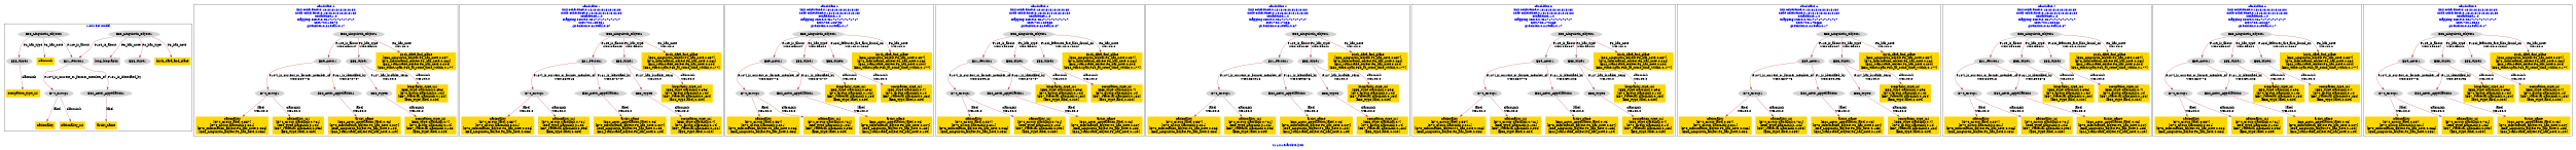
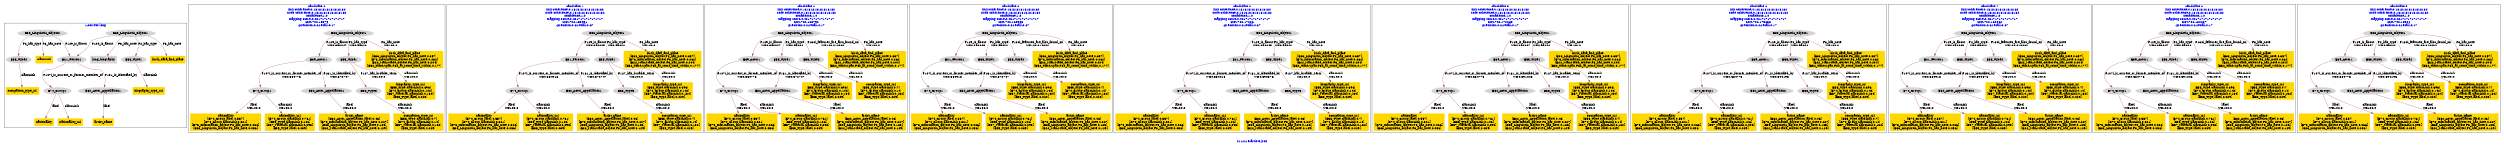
  digraph {
    fontcolor=blue
    label="s11-s-19-artists.json"
    remincross=true
    node [fillcolor=lightgray style=filled shape=plaintext]
    edge [color=brown fontcolor=black]
    n1 [color=white label=E21_Person1 shape=""]
    n2 [color=white label=E74_Group1 shape=""]
    n3 [color=white label=E82_Actor_Appellation1 shape=""]
    n4 [color=white label=E33_Linguistic_Object1 shape=""]
    n5 [color=white label=E55_Type1 shape=""]
    n6 [fillcolor=gold label=birth_data_and_place]
    n7 [label=long_biography]
    n8 [color=white label=E33_Linguistic_Object2 shape=""]
    n9 [color=white label=E55_Type2 shape=""]
    n10 [fillcolor=gold label=classLink]
+   n11 [fillcolor=gold label=biography_type_uri]
    n12 [fillcolor=gold label=occupation_type_uri]
    n13 [fillcolor=gold label=nationality_uri]
    n14 [fillcolor=gold label=nationality]
    n15 [fillcolor=gold label=artist_name]
    n16 [color=white label=E33_Linguistic_Object1 shape=""]
    n17 [color=white label=E39_Actor1 shape=""]
    n18 [color=white label=E55_Type1 shape=""]
    n19 [color=white label=E74_Group1 shape=""]
    n20 [color=white label=E82_Actor_Appellation1 shape=""]
    n21 [color=white label=E55_Type3 shape=""]
    n22 [fillcolor=gold label="artist_name\n[E82_Actor_Appellation,label,0.46]\n[E73_Information_Object,P3_has_note,0.227]\n[E33_Linguistic_Object,P3_has_note,0.185]\n[E22_Man-Made_Object,P3_has_note,0.129]"]
    n23 [fillcolor=gold label="birth_data_and_place\n[E33_Linguistic_Object,P3_has_note,0.357]\n[E73_Information_Object,P3_has_note,0.262]\n[E22_Man-Made_Object,P3_has_note,0.204]\n[E52_Time-Span,P82_at_some_time_within,0.177]"]
    n24 [fillcolor=gold label="biography_type_uri\n[E55_Type,classLink,0.696]\n[E74_Group,classLink,0.142]\n[E57_Material,classLink,0.134]\n[E55_Type,label,0.029]"]
    n25 [fillcolor=gold label="nationality\n[E74_Group,label,0.557]\n[E74_Group,classLink,0.321]\n[E73_Information_Object,P3_has_note,0.066]\n[E33_Linguistic_Object,P3_has_note,0.056]"]
    n26 [fillcolor=gold label="occupation_type_uri\n[E55_Type,classLink,0.7]\n[E74_Group,classLink,0.14]\n[E57_Material,classLink,0.132]\n[E55_Type,label,0.029]"]
    n27 [fillcolor=gold label="nationality_uri\n[E74_Group,classLink,0.761]\n[E55_Type,classLink,0.106]\n[E57_Material,classLink,0.093]\n[E55_Type,label,0.039]"]
    n28 [color=white label=E21_Person1 shape=""]
    n29 [color=white label=E74_Group1 shape=""]
    n30 [color=white label=E82_Actor_Appellation1 shape=""]
    n31 [color=white label=E33_Linguistic_Object1 shape=""]
    n32 [color=white label=E55_Type1 shape=""]
    n33 [color=white label=E55_Type3 shape=""]
    n34 [fillcolor=gold label="artist_name\n[E82_Actor_Appellation,label,0.46]\n[E73_Information_Object,P3_has_note,0.227]\n[E33_Linguistic_Object,P3_has_note,0.185]\n[E22_Man-Made_Object,P3_has_note,0.129]"]
    n35 [fillcolor=gold label="birth_data_and_place\n[E33_Linguistic_Object,P3_has_note,0.357]\n[E73_Information_Object,P3_has_note,0.262]\n[E22_Man-Made_Object,P3_has_note,0.204]\n[E52_Time-Span,P82_at_some_time_within,0.177]"]
    n36 [fillcolor=gold label="biography_type_uri\n[E55_Type,classLink,0.696]\n[E74_Group,classLink,0.142]\n[E57_Material,classLink,0.134]\n[E55_Type,label,0.029]"]
    n37 [fillcolor=gold label="nationality\n[E74_Group,label,0.557]\n[E74_Group,classLink,0.321]\n[E73_Information_Object,P3_has_note,0.066]\n[E33_Linguistic_Object,P3_has_note,0.056]"]
    n38 [fillcolor=gold label="occupation_type_uri\n[E55_Type,classLink,0.7]\n[E74_Group,classLink,0.14]\n[E57_Material,classLink,0.132]\n[E55_Type,label,0.029]"]
    n39 [fillcolor=gold label="nationality_uri\n[E74_Group,classLink,0.761]\n[E55_Type,classLink,0.106]\n[E57_Material,classLink,0.093]\n[E55_Type,label,0.039]"]
    n40 [color=white label=E33_Linguistic_Object1 shape=""]
    n41 [color=white label=E39_Actor1 shape=""]
    n42 [color=white label=E55_Type1 shape=""]
    n43 [color=white label=E74_Group1 shape=""]
    n44 [color=white label=E82_Actor_Appellation1 shape=""]
    n45 [color=white label=E55_Type2 shape=""]
    n46 [fillcolor=gold label="artist_name\n[E82_Actor_Appellation,label,0.46]\n[E73_Information_Object,P3_has_note,0.227]\n[E33_Linguistic_Object,P3_has_note,0.185]\n[E22_Man-Made_Object,P3_has_note,0.129]"]
    n47 [fillcolor=gold label="birth_data_and_place\n[E33_Linguistic_Object,P3_has_note,0.357]\n[E73_Information_Object,P3_has_note,0.262]\n[E22_Man-Made_Object,P3_has_note,0.204]\n[E52_Time-Span,P82_at_some_time_within,0.177]"]
    n48 [fillcolor=gold label="occupation_type_uri\n[E55_Type,classLink,0.7]\n[E74_Group,classLink,0.14]\n[E57_Material,classLink,0.132]\n[E55_Type,label,0.029]"]
    n49 [fillcolor=gold label="biography_type_uri\n[E55_Type,classLink,0.696]\n[E74_Group,classLink,0.142]\n[E57_Material,classLink,0.134]\n[E55_Type,label,0.029]"]
    n50 [fillcolor=gold label="nationality\n[E74_Group,label,0.557]\n[E74_Group,classLink,0.321]\n[E73_Information_Object,P3_has_note,0.066]\n[E33_Linguistic_Object,P3_has_note,0.056]"]
    n51 [fillcolor=gold label="nationality_uri\n[E74_Group,classLink,0.761]\n[E55_Type,classLink,0.106]\n[E57_Material,classLink,0.093]\n[E55_Type,label,0.039]"]
    n52 [color=white label=E21_Person1 shape=""]
    n53 [color=white label=E74_Group1 shape=""]
    n54 [color=white label=E82_Actor_Appellation1 shape=""]
    n55 [color=white label=E33_Linguistic_Object1 shape=""]
    n56 [color=white label=E55_Type1 shape=""]
    n57 [color=white label=E55_Type2 shape=""]
    n58 [fillcolor=gold label="artist_name\n[E82_Actor_Appellation,label,0.46]\n[E73_Information_Object,P3_has_note,0.227]\n[E33_Linguistic_Object,P3_has_note,0.185]\n[E22_Man-Made_Object,P3_has_note,0.129]"]
    n59 [fillcolor=gold label="birth_data_and_place\n[E33_Linguistic_Object,P3_has_note,0.357]\n[E73_Information_Object,P3_has_note,0.262]\n[E22_Man-Made_Object,P3_has_note,0.204]\n[E52_Time-Span,P82_at_some_time_within,0.177]"]
    n60 [fillcolor=gold label="occupation_type_uri\n[E55_Type,classLink,0.7]\n[E74_Group,classLink,0.14]\n[E57_Material,classLink,0.132]\n[E55_Type,label,0.029]"]
    n61 [fillcolor=gold label="biography_type_uri\n[E55_Type,classLink,0.696]\n[E74_Group,classLink,0.142]\n[E57_Material,classLink,0.134]\n[E55_Type,label,0.029]"]
    n62 [fillcolor=gold label="nationality\n[E74_Group,label,0.557]\n[E74_Group,classLink,0.321]\n[E73_Information_Object,P3_has_note,0.066]\n[E33_Linguistic_Object,P3_has_note,0.056]"]
    n63 [fillcolor=gold label="nationality_uri\n[E74_Group,classLink,0.761]\n[E55_Type,classLink,0.106]\n[E57_Material,classLink,0.093]\n[E55_Type,label,0.039]"]
    n64 [color=white label=E21_Person1 shape=""]
    n65 [color=white label=E74_Group1 shape=""]
    n66 [color=white label=E82_Actor_Appellation2 shape=""]
    n67 [color=white label=E33_Linguistic_Object1 shape=""]
    n68 [color=white label=E55_Type1 shape=""]
    n69 [color=white label=E55_Type3 shape=""]
    n70 [fillcolor=gold label="birth_data_and_place\n[E33_Linguistic_Object,P3_has_note,0.357]\n[E73_Information_Object,P3_has_note,0.262]\n[E22_Man-Made_Object,P3_has_note,0.204]\n[E52_Time-Span,P82_at_some_time_within,0.177]"]
    n71 [fillcolor=gold label="biography_type_uri\n[E55_Type,classLink,0.696]\n[E74_Group,classLink,0.142]\n[E57_Material,classLink,0.134]\n[E55_Type,label,0.029]"]
    n72 [fillcolor=gold label="artist_name\n[E82_Actor_Appellation,label,0.46]\n[E73_Information_Object,P3_has_note,0.227]\n[E33_Linguistic_Object,P3_has_note,0.185]\n[E22_Man-Made_Object,P3_has_note,0.129]"]
    n73 [fillcolor=gold label="nationality\n[E74_Group,label,0.557]\n[E74_Group,classLink,0.321]\n[E73_Information_Object,P3_has_note,0.066]\n[E33_Linguistic_Object,P3_has_note,0.056]"]
    n74 [fillcolor=gold label="occupation_type_uri\n[E55_Type,classLink,0.7]\n[E74_Group,classLink,0.14]\n[E57_Material,classLink,0.132]\n[E55_Type,label,0.029]"]
    n75 [fillcolor=gold label="nationality_uri\n[E74_Group,classLink,0.761]\n[E55_Type,classLink,0.106]\n[E57_Material,classLink,0.093]\n[E55_Type,label,0.039]"]
    n76 [color=white label=E33_Linguistic_Object1 shape=""]
    n77 [color=white label=E39_Actor1 shape=""]
    n78 [color=white label=E55_Type1 shape=""]
    n79 [color=white label=E74_Group1 shape=""]
    n80 [color=white label=E82_Actor_Appellation2 shape=""]
    n81 [color=white label=E55_Type3 shape=""]
    n82 [fillcolor=gold label="birth_data_and_place\n[E33_Linguistic_Object,P3_has_note,0.357]\n[E73_Information_Object,P3_has_note,0.262]\n[E22_Man-Made_Object,P3_has_note,0.204]\n[E52_Time-Span,P82_at_some_time_within,0.177]"]
    n83 [fillcolor=gold label="biography_type_uri\n[E55_Type,classLink,0.696]\n[E74_Group,classLink,0.142]\n[E57_Material,classLink,0.134]\n[E55_Type,label,0.029]"]
    n84 [fillcolor=gold label="artist_name\n[E82_Actor_Appellation,label,0.46]\n[E73_Information_Object,P3_has_note,0.227]\n[E33_Linguistic_Object,P3_has_note,0.185]\n[E22_Man-Made_Object,P3_has_note,0.129]"]
    n85 [fillcolor=gold label="nationality\n[E74_Group,label,0.557]\n[E74_Group,classLink,0.321]\n[E73_Information_Object,P3_has_note,0.066]\n[E33_Linguistic_Object,P3_has_note,0.056]"]
    n86 [fillcolor=gold label="occupation_type_uri\n[E55_Type,classLink,0.7]\n[E74_Group,classLink,0.14]\n[E57_Material,classLink,0.132]\n[E55_Type,label,0.029]"]
    n87 [fillcolor=gold label="nationality_uri\n[E74_Group,classLink,0.761]\n[E55_Type,classLink,0.106]\n[E57_Material,classLink,0.093]\n[E55_Type,label,0.039]"]
    n88 [color=white label=E33_Linguistic_Object1 shape=""]
    n89 [color=white label=E39_Actor1 shape=""]
    n90 [color=white label=E55_Type1 shape=""]
    n91 [color=white label=E74_Group1 shape=""]
    n92 [color=white label=E82_Actor_Appellation2 shape=""]
    n93 [color=white label=E55_Type3 shape=""]
    n94 [fillcolor=gold label="birth_data_and_place\n[E33_Linguistic_Object,P3_has_note,0.357]\n[E73_Information_Object,P3_has_note,0.262]\n[E22_Man-Made_Object,P3_has_note,0.204]\n[E52_Time-Span,P82_at_some_time_within,0.177]"]
    n95 [fillcolor=gold label="biography_type_uri\n[E55_Type,classLink,0.696]\n[E74_Group,classLink,0.142]\n[E57_Material,classLink,0.134]\n[E55_Type,label,0.029]"]
    n96 [fillcolor=gold label="artist_name\n[E82_Actor_Appellation,label,0.46]\n[E73_Information_Object,P3_has_note,0.227]\n[E33_Linguistic_Object,P3_has_note,0.185]\n[E22_Man-Made_Object,P3_has_note,0.129]"]
    n97 [fillcolor=gold label="nationality\n[E74_Group,label,0.557]\n[E74_Group,classLink,0.321]\n[E73_Information_Object,P3_has_note,0.066]\n[E33_Linguistic_Object,P3_has_note,0.056]"]
    n98 [fillcolor=gold label="occupation_type_uri\n[E55_Type,classLink,0.7]\n[E74_Group,classLink,0.14]\n[E57_Material,classLink,0.132]\n[E55_Type,label,0.029]"]
    n99 [fillcolor=gold label="nationality_uri\n[E74_Group,classLink,0.761]\n[E55_Type,classLink,0.106]\n[E57_Material,classLink,0.093]\n[E55_Type,label,0.039]"]
    n100 [color=white label=E21_Person1 shape=""]
    n101 [color=white label=E74_Group1 shape=""]
    n102 [color=white label=E82_Actor_Appellation2 shape=""]
    n103 [color=white label=E33_Linguistic_Object1 shape=""]
    n104 [color=white label=E55_Type1 shape=""]
    n105 [color=white label=E55_Type2 shape=""]
    n106 [fillcolor=gold label="birth_data_and_place\n[E33_Linguistic_Object,P3_has_note,0.357]\n[E73_Information_Object,P3_has_note,0.262]\n[E22_Man-Made_Object,P3_has_note,0.204]\n[E52_Time-Span,P82_at_some_time_within,0.177]"]
    n107 [fillcolor=gold label="occupation_type_uri\n[E55_Type,classLink,0.7]\n[E74_Group,classLink,0.14]\n[E57_Material,classLink,0.132]\n[E55_Type,label,0.029]"]
    n108 [fillcolor=gold label="biography_type_uri\n[E55_Type,classLink,0.696]\n[E74_Group,classLink,0.142]\n[E57_Material,classLink,0.134]\n[E55_Type,label,0.029]"]
    n109 [fillcolor=gold label="artist_name\n[E82_Actor_Appellation,label,0.46]\n[E73_Information_Object,P3_has_note,0.227]\n[E33_Linguistic_Object,P3_has_note,0.185]\n[E22_Man-Made_Object,P3_has_note,0.129]"]
    n110 [fillcolor=gold label="nationality\n[E74_Group,label,0.557]\n[E74_Group,classLink,0.321]\n[E73_Information_Object,P3_has_note,0.066]\n[E33_Linguistic_Object,P3_has_note,0.056]"]
    n111 [fillcolor=gold label="nationality_uri\n[E74_Group,classLink,0.761]\n[E55_Type,classLink,0.106]\n[E57_Material,classLink,0.093]\n[E55_Type,label,0.039]"]
    n112 [color=white label=E33_Linguistic_Object1 shape=""]
    n113 [color=white label=E39_Actor1 shape=""]
    n114 [color=white label=E55_Type1 shape=""]
    n115 [color=white label=E74_Group1 shape=""]
    n116 [color=white label=E82_Actor_Appellation2 shape=""]
    n117 [color=white label=E55_Type2 shape=""]
    n118 [fillcolor=gold label="birth_data_and_place\n[E33_Linguistic_Object,P3_has_note,0.357]\n[E73_Information_Object,P3_has_note,0.262]\n[E22_Man-Made_Object,P3_has_note,0.204]\n[E52_Time-Span,P82_at_some_time_within,0.177]"]
    n119 [fillcolor=gold label="occupation_type_uri\n[E55_Type,classLink,0.7]\n[E74_Group,classLink,0.14]\n[E57_Material,classLink,0.132]\n[E55_Type,label,0.029]"]
    n120 [fillcolor=gold label="biography_type_uri\n[E55_Type,classLink,0.696]\n[E74_Group,classLink,0.142]\n[E57_Material,classLink,0.134]\n[E55_Type,label,0.029]"]
    n121 [fillcolor=gold label="artist_name\n[E82_Actor_Appellation,label,0.46]\n[E73_Information_Object,P3_has_note,0.227]\n[E33_Linguistic_Object,P3_has_note,0.185]\n[E22_Man-Made_Object,P3_has_note,0.129]"]
    n122 [fillcolor=gold label="nationality\n[E74_Group,label,0.557]\n[E74_Group,classLink,0.321]\n[E73_Information_Object,P3_has_note,0.066]\n[E33_Linguistic_Object,P3_has_note,0.056]"]
    n123 [fillcolor=gold label="nationality_uri\n[E74_Group,classLink,0.761]\n[E55_Type,classLink,0.106]\n[E57_Material,classLink,0.093]\n[E55_Type,label,0.039]"]
    n124 [color=white label=E33_Linguistic_Object1 shape=""]
    n125 [color=white label=E39_Actor1 shape=""]
    n126 [color=white label=E55_Type1 shape=""]
    n127 [color=white label=E74_Group1 shape=""]
    n128 [color=white label=E82_Actor_Appellation2 shape=""]
    n129 [color=white label=E55_Type2 shape=""]
    n130 [fillcolor=gold label="birth_data_and_place\n[E33_Linguistic_Object,P3_has_note,0.357]\n[E73_Information_Object,P3_has_note,0.262]\n[E22_Man-Made_Object,P3_has_note,0.204]\n[E52_Time-Span,P82_at_some_time_within,0.177]"]
    n131 [fillcolor=gold label="occupation_type_uri\n[E55_Type,classLink,0.7]\n[E74_Group,classLink,0.14]\n[E57_Material,classLink,0.132]\n[E55_Type,label,0.029]"]
    n132 [fillcolor=gold label="biography_type_uri\n[E55_Type,classLink,0.696]\n[E74_Group,classLink,0.142]\n[E57_Material,classLink,0.134]\n[E55_Type,label,0.029]"]
    n133 [fillcolor=gold label="artist_name\n[E82_Actor_Appellation,label,0.46]\n[E73_Information_Object,P3_has_note,0.227]\n[E33_Linguistic_Object,P3_has_note,0.185]\n[E22_Man-Made_Object,P3_has_note,0.129]"]
    n134 [fillcolor=gold label="nationality\n[E74_Group,label,0.557]\n[E74_Group,classLink,0.321]\n[E73_Information_Object,P3_has_note,0.066]\n[E33_Linguistic_Object,P3_has_note,0.056]"]
    n135 [fillcolor=gold label="nationality_uri\n[E74_Group,classLink,0.761]\n[E55_Type,classLink,0.106]\n[E57_Material,classLink,0.093]\n[E55_Type,label,0.039]"]
    subgraph cluster_1 {
-     label="1-correct model"
+     label="1-correct long"
      n1
      n2
      n3
      n4
      n5
      n6
      n7
      n8
      n9
      n10
+     n11
      n12
      n13
      n14
      n15
    }
    subgraph cluster_2 {
      label="candidate 0\nlink coherence:0.18181818181818182\nnode coherence:0.18181818181818182\nconfidence:1.0\nmapping score:0.4217171717171717\ncost:702.15379\n-precision:0.2-recall:0.17"
      n16
      n17
      n18
      n19
      n20
      n21
      n22
      n23
      n24
      n25
      n26
      n27
    }
    subgraph cluster_3 {
      label="candidate 1\nlink coherence:0.18181818181818182\nnode coherence:0.18181818181818182\nconfidence:1.0\nmapping score:0.4217171717171717\ncost:702.153931\n-precision:0.8-recall:0.67"
      n28
      n29
      n30
      n31
      n32
      n33
      n34
      n35
      n36
      n37
      n38
      n39
    }
    subgraph cluster_4 {
      label="candidate 2\nlink coherence:0.18181818181818182\nnode coherence:0.18181818181818182\nconfidence:1.0\nmapping score:0.4217171717171717\ncost:702.163792\n-precision:0.2-recall:0.17"
      n40
      n41
      n42
      n43
      n44
      n45
      n46
      n47
      n48
      n49
      n50
      n51
    }
    subgraph cluster_5 {
      label="candidate 3\nlink coherence:0.18181818181818182\nnode coherence:0.18181818181818182\nconfidence:1.0\nmapping score:0.4217171717171717\ncost:702.163933\n-precision:0.8-recall:0.67"
      n52
      n53
      n54
      n55
      n56
      n57
      n58
      n59
      n60
      n61
      n62
      n63
    }
    subgraph cluster_6 {
      label="candidate 4\nlink coherence:0.18181818181818182\nnode coherence:0.18181818181818182\nconfidence:1.0\nmapping score:0.4217171717171717\ncost:702.17206\n-precision:0.8-recall:0.67"
      n64
      n65
      n66
      n67
      n68
      n69
      n70
      n71
      n72
      n73
      n74
      n75
    }
    subgraph cluster_7 {
      label="candidate 5\nlink coherence:0.18181818181818182\nnode coherence:0.18181818181818182\nconfidence:1.0\nmapping score:0.4217171717171717\ncost:702.172285\n-precision:0.2-recall:0.17"
      n76
      n77
      n78
      n79
      n80
      n81
      n82
      n83
      n84
      n85
      n86
      n87
    }
    subgraph cluster_8 {
      label="candidate 6\nlink coherence:0.18181818181818182\nnode coherence:0.18181818181818182\nconfidence:1.0\nmapping score:0.4217171717171717\ncost:702.175238\n-precision:0.2-recall:0.17"
      n88
      n89
      n90
      n91
      n92
      n93
      n94
      n95
      n96
      n97
      n98
      n99
    }
    subgraph cluster_9 {
      label="candidate 7\nlink coherence:0.18181818181818182\nnode coherence:0.18181818181818182\nconfidence:1.0\nmapping score:0.4217171717171717\ncost:702.182062\n-precision:0.8-recall:0.67"
      n100
      n101
      n102
      n103
      n104
      n105
      n106
      n107
      n108
      n109
      n110
      n111
    }
    subgraph cluster_10 {
      label="candidate 8\nlink coherence:0.18181818181818182\nnode coherence:0.18181818181818182\nconfidence:1.0\nmapping score:0.4217171717171717\ncost:702.182287\n-precision:0.2-recall:0.17"
      n112
      n113
      n114
      n115
      n116
      n117
      n118
      n119
      n120
      n121
      n122
      n123
    }
    subgraph cluster_11 {
      label="candidate 9\nlink coherence:0.18181818181818182\nnode coherence:0.18181818181818182\nconfidence:1.0\nmapping score:0.4217171717171717\ncost:702.18524\n-precision:0.2-recall:0.17"
      n124
      n125
      n126
      n127
      n128
      n129
      n130
      n131
      n132
      n133
      n134
      n135
    }
    n1 -> n2 [label=P107i_is_current_or_former_member_of]
    n1 -> n3 [label=P131_is_identified_by]
    n2 -> n13 [label=classLink]
    n2 -> n14 [label=label]
    n3 -> n15 [label=label]
    n4 -> n1 [label=P129_is_about]
    n4 -> n5 [label=P2_has_type]
    n4 -> n6 [label=P3_has_note]
    n4 -> n7 [label=P3_has_note]
+   n5 -> n11 [label=classLink]
    n8 -> n1 [label=P129_is_about]
    n8 -> n9 [label=P2_has_type]
    n8 -> n10 [label=P3_has_note]
    n9 -> n12 [label=classLink]
    n16 -> n17 [label="P129_is_about\nw=0.398047"]
    n16 -> n18 [label="P2_has_type\nw=0.99822"]
    n16 -> n23 [label="P3_has_note\nw=100.0"]
    n17 -> n19 [label="P107i_is_current_or_former_member_of\nw=0.384775"]
    n17 -> n20 [label="P131_is_identified_by\nw=0.372747"]
    n18 -> n21 [label="P127_has_broader_term\nw=100.0"]
    n18 -> n24 [label="classLink\nw=100.0"]
    n19 -> n25 [label="label\nw=100.0"]
    n19 -> n27 [label="classLink\nw=100.0"]
    n20 -> n22 [label="label\nw=100.0"]
    n21 -> n26 [label="classLink\nw=100.0"]
    n28 -> n29 [label="P107i_is_current_or_former_member_of\nw=0.384918"]
    n28 -> n30 [label="P131_is_identified_by\nw=0.372747"]
    n29 -> n37 [label="label\nw=100.0"]
    n29 -> n39 [label="classLink\nw=100.0"]
    n30 -> n34 [label="label\nw=100.0"]
    n31 -> n28 [label="P129_is_about\nw=0.398045"]
    n31 -> n32 [label="P2_has_type\nw=0.99822"]
    n31 -> n35 [label="P3_has_note\nw=100.0"]
    n32 -> n33 [label="P127_has_broader_term\nw=100.0"]
    n32 -> n36 [label="classLink\nw=100.0"]
    n33 -> n38 [label="classLink\nw=100.0"]
    n40 -> n41 [label="P129_is_about\nw=0.398047"]
    n40 -> n42 [label="P2_has_type\nw=0.99822"]
    n40 -> n45 [label="P130i_features_are_also_found_on\nw=100.010002"]
    n40 -> n47 [label="P3_has_note\nw=100.0"]
    n41 -> n43 [label="P107i_is_current_or_former_member_of\nw=0.384775"]
    n41 -> n44 [label="P131_is_identified_by\nw=0.372747"]
    n42 -> n49 [label="classLink\nw=100.0"]
    n43 -> n50 [label="label\nw=100.0"]
    n43 -> n51 [label="classLink\nw=100.0"]
    n44 -> n46 [label="label\nw=100.0"]
    n45 -> n48 [label="classLink\nw=100.0"]
    n52 -> n53 [label="P107i_is_current_or_former_member_of\nw=0.384918"]
    n52 -> n54 [label="P131_is_identified_by\nw=0.372747"]
    n53 -> n62 [label="label\nw=100.0"]
    n53 -> n63 [label="classLink\nw=100.0"]
    n54 -> n58 [label="label\nw=100.0"]
    n55 -> n52 [label="P129_is_about\nw=0.398045"]
    n55 -> n56 [label="P2_has_type\nw=0.99822"]
    n55 -> n57 [label="P130i_features_are_also_found_on\nw=100.010002"]
    n55 -> n59 [label="P3_has_note\nw=100.0"]
    n56 -> n61 [label="classLink\nw=100.0"]
    n57 -> n60 [label="classLink\nw=100.0"]
    n64 -> n65 [label="P107i_is_current_or_former_member_of\nw=0.384918"]
    n64 -> n66 [label="P131_is_identified_by\nw=0.390876"]
    n65 -> n73 [label="label\nw=100.0"]
    n65 -> n75 [label="classLink\nw=100.0"]
    n66 -> n72 [label="label\nw=100.0"]
    n67 -> n64 [label="P129_is_about\nw=0.398045"]
    n67 -> n68 [label="P2_has_type\nw=0.99822"]
    n67 -> n70 [label="P3_has_note\nw=100.0"]
    n68 -> n69 [label="P127_has_broader_term\nw=100.0"]
    n68 -> n71 [label="classLink\nw=100.0"]
    n69 -> n74 [label="classLink\nw=100.0"]
    n76 -> n77 [label="P129_is_about\nw=0.398047"]
    n76 -> n78 [label="P2_has_type\nw=0.99822"]
    n76 -> n82 [label="P3_has_note\nw=100.0"]
    n77 -> n79 [label="P107i_is_current_or_former_member_of\nw=0.384775"]
    n77 -> n80 [label="P131_is_identified_by\nw=0.391243"]
    n78 -> n81 [label="P127_has_broader_term\nw=100.0"]
    n78 -> n83 [label="classLink\nw=100.0"]
    n79 -> n85 [label="label\nw=100.0"]
    n79 -> n87 [label="classLink\nw=100.0"]
    n80 -> n84 [label="label\nw=100.0"]
    n81 -> n86 [label="classLink\nw=100.0"]
    n88 -> n89 [label="P129_is_about\nw=0.398047"]
    n88 -> n90 [label="P2_has_type\nw=0.99822"]
    n88 -> n94 [label="P3_has_note\nw=100.0"]
    n89 -> n91 [label="P107i_is_current_or_former_member_of\nw=0.384775"]
    n89 -> n92 [label="P1_is_identified_by\nw=0.394195"]
    n90 -> n93 [label="P127_has_broader_term\nw=100.0"]
    n90 -> n95 [label="classLink\nw=100.0"]
    n91 -> n97 [label="label\nw=100.0"]
    n91 -> n99 [label="classLink\nw=100.0"]
    n92 -> n96 [label="label\nw=100.0"]
    n93 -> n98 [label="classLink\nw=100.0"]
    n100 -> n101 [label="P107i_is_current_or_former_member_of\nw=0.384918"]
    n100 -> n102 [label="P131_is_identified_by\nw=0.390876"]
    n101 -> n110 [label="label\nw=100.0"]
    n101 -> n111 [label="classLink\nw=100.0"]
    n102 -> n109 [label="label\nw=100.0"]
    n103 -> n100 [label="P129_is_about\nw=0.398045"]
    n103 -> n104 [label="P2_has_type\nw=0.99822"]
    n103 -> n105 [label="P130i_features_are_also_found_on\nw=100.010002"]
    n103 -> n106 [label="P3_has_note\nw=100.0"]
    n104 -> n108 [label="classLink\nw=100.0"]
    n105 -> n107 [label="classLink\nw=100.0"]
    n112 -> n113 [label="P129_is_about\nw=0.398047"]
    n112 -> n114 [label="P2_has_type\nw=0.99822"]
    n112 -> n117 [label="P130i_features_are_also_found_on\nw=100.010002"]
    n112 -> n118 [label="P3_has_note\nw=100.0"]
    n113 -> n115 [label="P107i_is_current_or_former_member_of\nw=0.384775"]
    n113 -> n116 [label="P131_is_identified_by\nw=0.391243"]
    n114 -> n120 [label="classLink\nw=100.0"]
    n115 -> n122 [label="label\nw=100.0"]
    n115 -> n123 [label="classLink\nw=100.0"]
    n116 -> n121 [label="label\nw=100.0"]
    n117 -> n119 [label="classLink\nw=100.0"]
    n124 -> n125 [label="P129_is_about\nw=0.398047"]
    n124 -> n126 [label="P2_has_type\nw=0.99822"]
    n124 -> n129 [label="P130i_features_are_also_found_on\nw=100.010002"]
    n124 -> n130 [label="P3_has_note\nw=100.0"]
    n125 -> n127 [label="P107i_is_current_or_former_member_of\nw=0.384775"]
    n125 -> n128 [label="P1_is_identified_by\nw=0.394195"]
    n126 -> n132 [label="classLink\nw=100.0"]
    n127 -> n134 [label="label\nw=100.0"]
    n127 -> n135 [label="classLink\nw=100.0"]
    n128 -> n133 [label="label\nw=100.0"]
    n129 -> n131 [label="classLink\nw=100.0"]
  }
